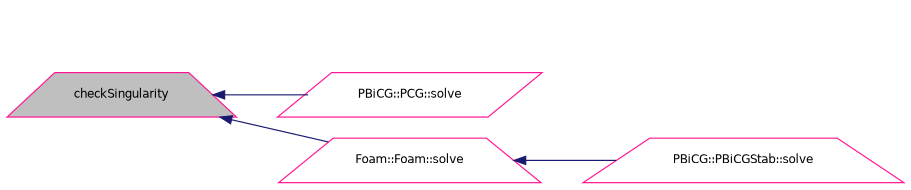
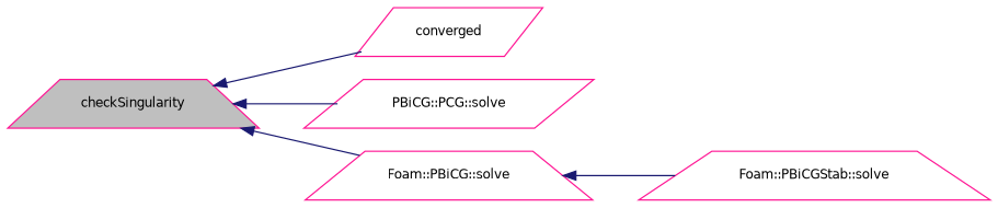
  digraph {
    rankdir=LR
    node [color=deeppink fontname=Helvetica fontsize=10 shape=trapezium]
    edge [color=midnightblue dir=back fontname=Helvetica fontsize=10 labelfontname=Helvetica labelfontsize=10 style=solid]
    n1 [fillcolor=grey75 fontcolor=black height=0.2 label=checkSingularity style=filled width=0.4]
+   n2 [height=0.2 label=converged shape=parallelogram width=0.4]
    n3 [height=0.2 label="PBiCG::PCG::solve" shape=parallelogram width=0.4]
-   n4 [height=0.2 label="Foam::Foam::solve" width=0.4]
-   n5 [height=0.2 label="PBiCG::PBiCGStab::solve" width=0.4]
+   n4 [height=0.2 label="Foam::PBiCG::solve" width=0.4]
+   n5 [height=0.2 label="Foam::PBiCGStab::solve" width=0.4]
+   n1 -> n2
    n1 -> n3
    n1 -> n4
    n4 -> n5
  }
